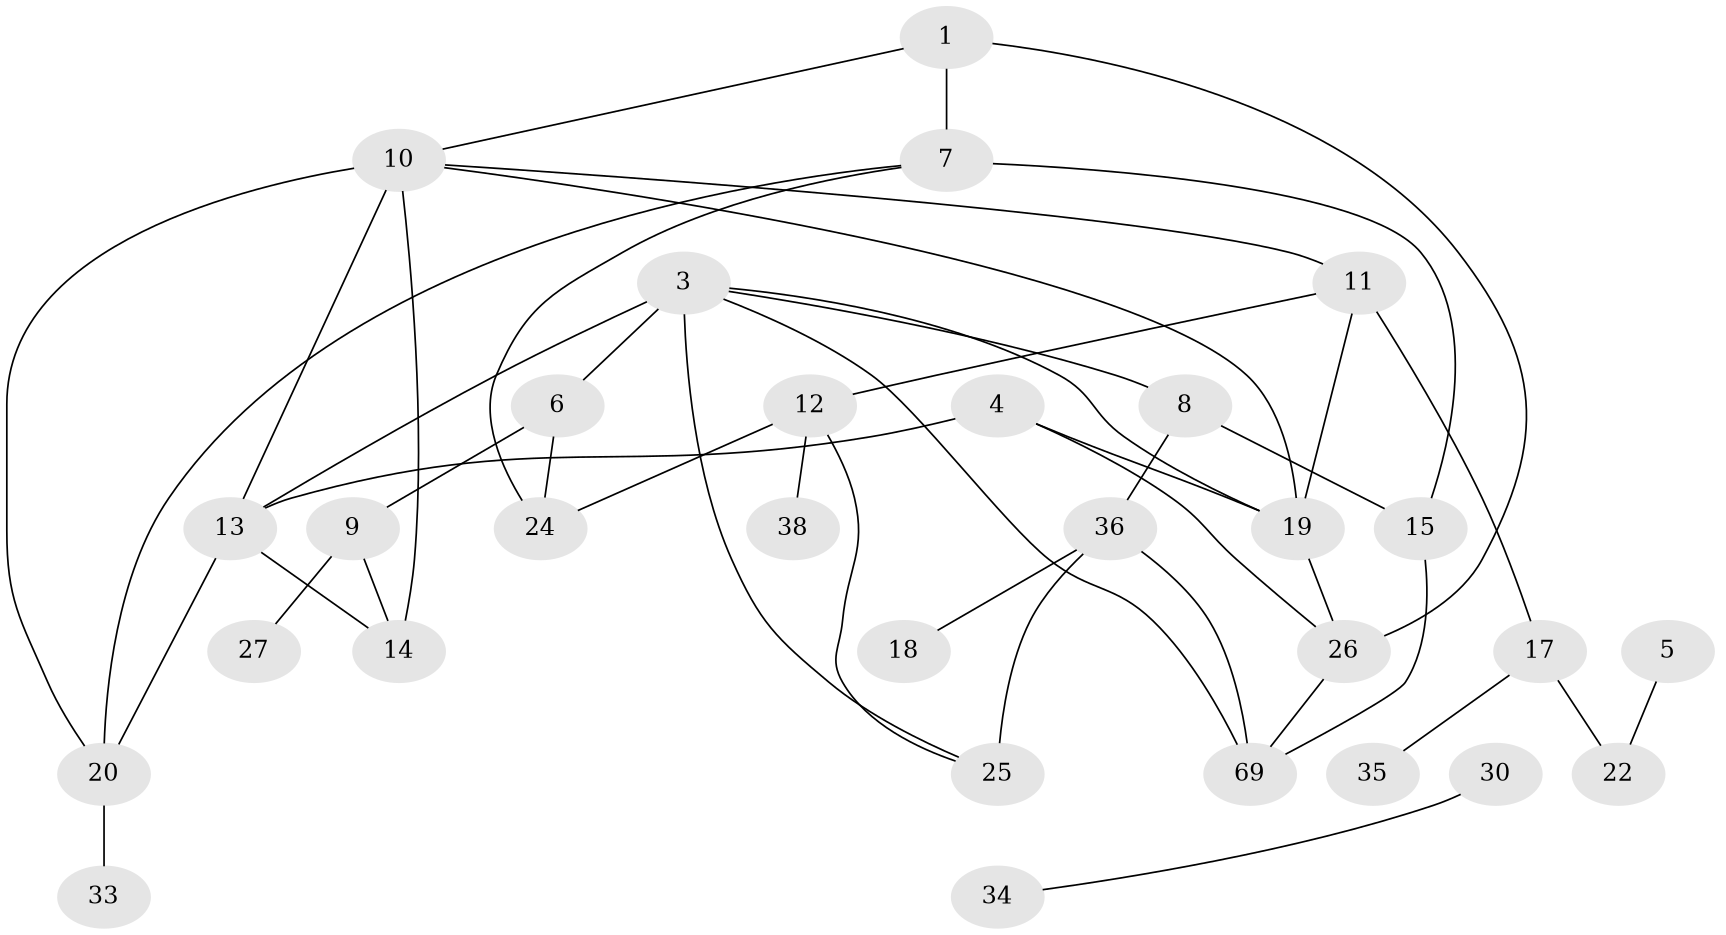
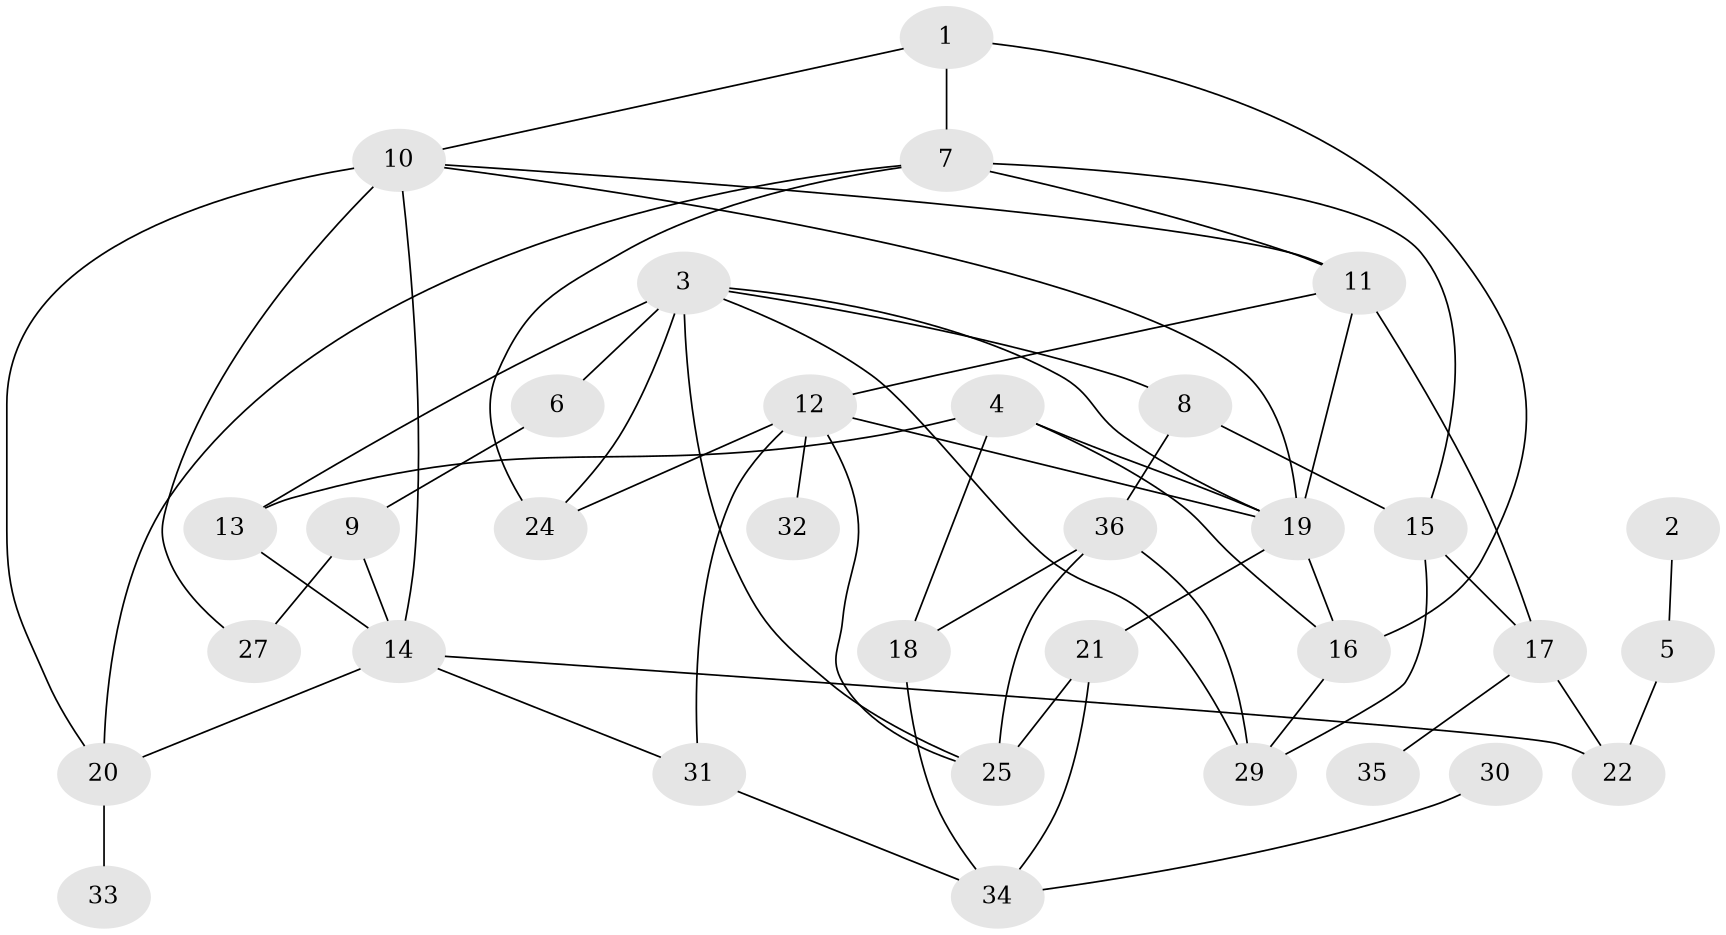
  graph {
    node [color=gray90 style=filled]
    edge [weight=1.0]
    1
    7
    10
-   26
+   26 [label=16]
    24
    11
    15
    20
    13
    19
    14
-   29 [label=69]
+   29
+   2
    5
    22
    3
    6
    8
    25
    9
    n21 [label=36]
+   21
    4
    18
    34
    27
    12
    17
    33
-   32 [label=38]
+   31
+   32
    35
    30
    1 -- 7
    1 -- 10
    1 -- 26
    7 -- 24
+   7 -- 11
    7 -- 15
    7 -- 20
    10 -- 11
    10 -- 20
-   10 -- 13
+   10 -- 27
    10 -- 19
    10 -- 14
    26 -- 29
    11 -- 19
    11 -- 12
    11 -- 17
    15 -- 29
+   15 -- 17
    20 -- 33
    13 -- 14
    19 -- 26
-   13 -- 20
+   19 -- 21
+   14 -- 20
+   14 -- 22
+   14 -- 31
+   2 -- 5
    5 -- 22
    3 -- 13
    3 -- 19
    3 -- 29
    3 -- 6 [weight=3.0]
    3 -- 8 [weight=2.0]
    3 -- 25
-   6 -- 24
+   3 -- 24
    6 -- 9
    8 -- 15 [weight=2.0]
    8 -- n21
    9 -- 14
    9 -- 27
    n21 -- 29
    n21 -- 25
    n21 -- 18
+   21 -- 25
+   21 -- 34
    4 -- 26
    4 -- 13
    4 -- 19
+   4 -- 18 [weight=2.0]
+   18 -- 34
    12 -- 24
+   12 -- 19
    12 -- 25
+   12 -- 31
    12 -- 32
    17 -- 22
    17 -- 35
+   31 -- 34
    30 -- 34
  }
